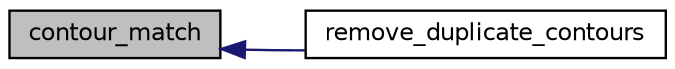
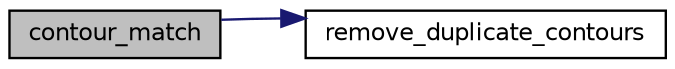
  digraph {
    rankdir=LR
    node [color=black fontname=Helvetica fontsize=10 shape=record style=filled]
    n1 [fillcolor=grey75 fontcolor=black height=0.2 label=contour_match width=0.4]
    n2 [fillcolor=white height=0.2 label=remove_duplicate_contours width=0.4]
-   n1 -> n2 [color=midnightblue dir=back fontname=Helvetica fontsize=10 labelfontname=Helvetica labelfontsize=10 style=solid]
+   n2 -> n1 [color=midnightblue dir=back fontname=Helvetica fontsize=10 labelfontname=Helvetica labelfontsize=10 style=solid]
  }
